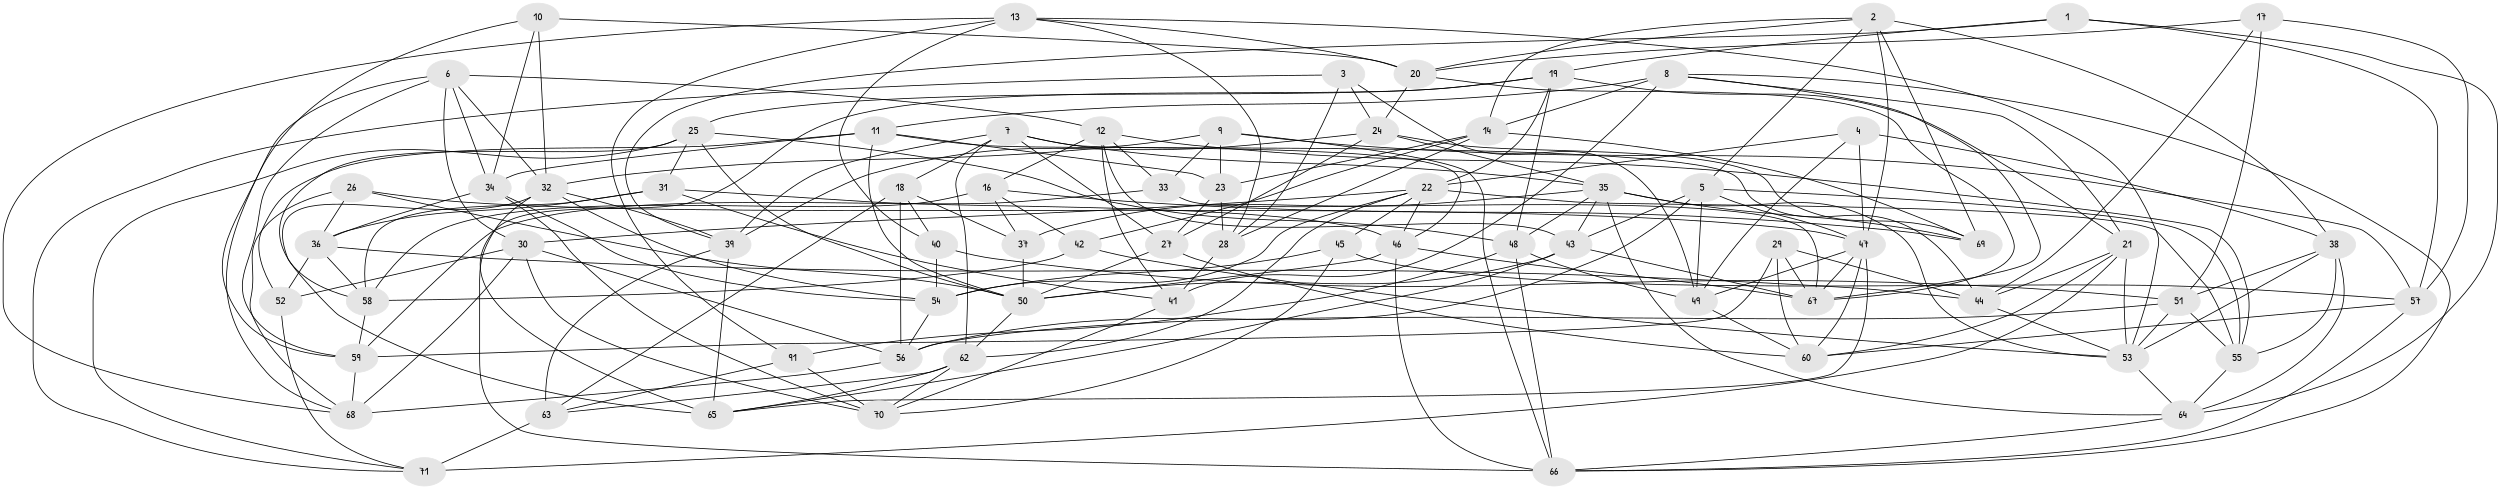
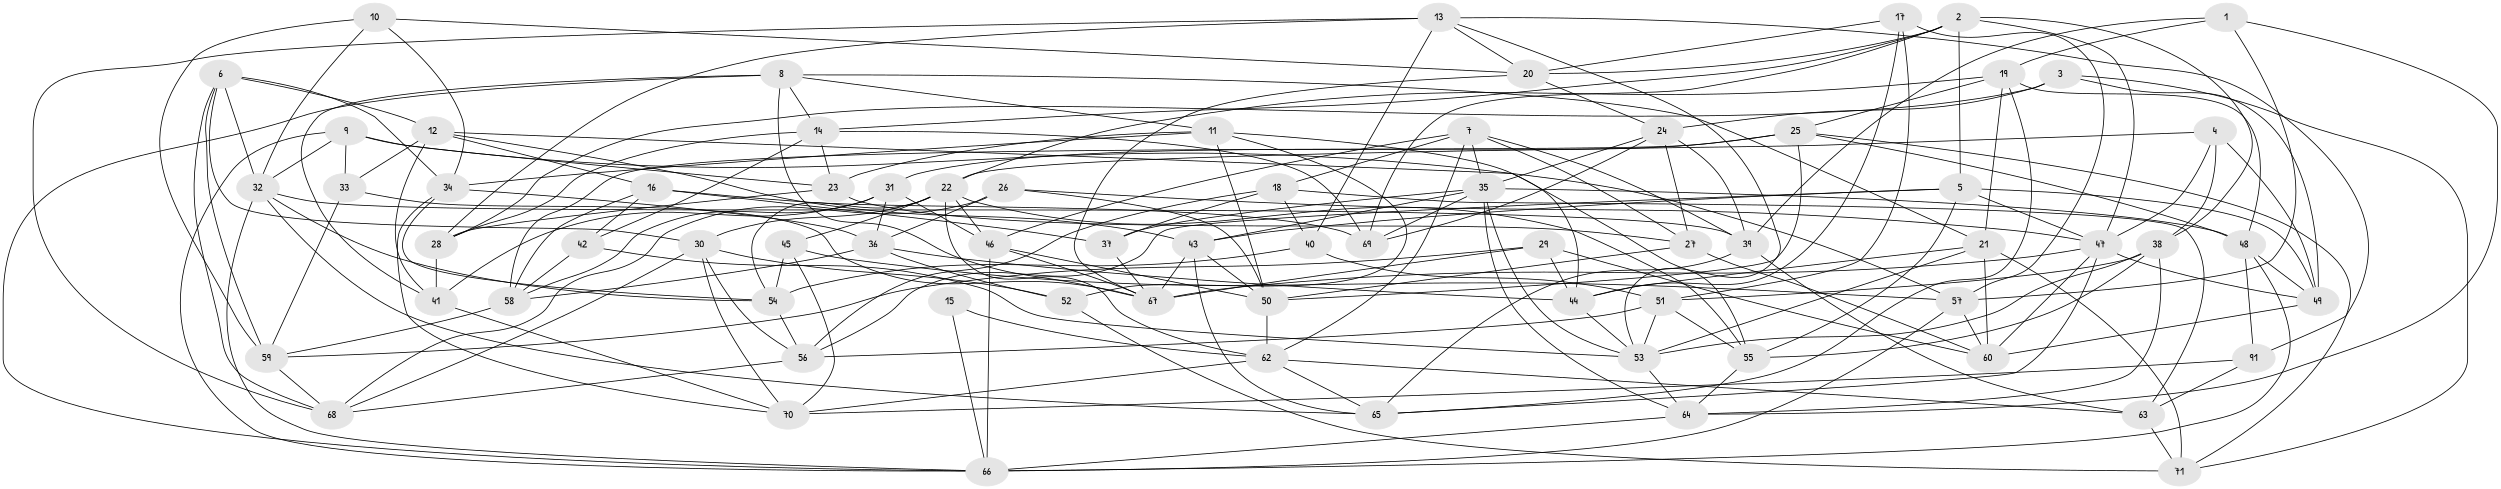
  graph {
    fontname="Patrick Hand"
    node [color=gray90 fontname="Patrick Hand" style=filled]
    edge [fontname="Patrick Hand" weight=1.0]
    1
    19
    39
    57
    64
    22
    21
    65
    25
    48
    63
    66
    60
    2
    5
    14
    20
    38
    47
    69
    49
    43
    55
    56
    28
    23
    42
    24
    67
    53
    51
    3
    71
    27
    35
    41
    4
    30
    46
    62
    45
    54
    50
    68
    6
    12
    34
    59
    32
    33
    16
+   15
    52
    70
    36
    7
    18
    40
    37
    8
    11
    44
    9
    10
    58
    13
    n67 [label=91]
    17
    31
    26
    29
    1 -- 19
    1 -- 39
    1 -- 57
    1 -- 64
    19 -- 22
    19 -- 21
    19 -- 65
    19 -- 25
    19 -- 48
    39 -- 65
    39 -- 63
    57 -- 66
    57 -- 60
    64 -- 66
    22 -- 55
    22 -- 30
    22 -- 46
    22 -- 62
    22 -- 45
    22 -- 54
    21 -- 60
    21 -- 53
    21 -- 71
    21 -- 44
    25 -- 48
    25 -- 71
    25 -- 50
    25 -- 58
    25 -- 31
    48 -- 66
    48 -- 49
    48 -- n67
    63 -- 71 [weight=2.0]
    2 -- 5
    2 -- 14
    2 -- 20
    2 -- 38
    2 -- 47
    2 -- 69
    5 -- 47
    5 -- 49
    5 -- 43
    5 -- 55
    5 -- 56
    14 -- 69
    14 -- 28
    14 -- 23
    14 -- 42
    20 -- 24
    20 -- 67
    38 -- 64
    38 -- 55
    38 -- 53
    38 -- 51
    47 -- 65
    47 -- 60
    47 -- 49
    47 -- 67
    49 -- 60
    43 -- 65
    43 -- 67
    43 -- 50
    55 -- 64
    56 -- 68
    28 -- 41 [weight=2.0]
    23 -- 28
    23 -- 27
    42 -- 53
    42 -- 58
    24 -- 39
    24 -- 69
    24 -- 27
    24 -- 35
    53 -- 64
    51 -- 55
    51 -- 56
    51 -- 53
    3 -- 49
    3 -- 28
    3 -- 24
    3 -- 71
    27 -- 60
    27 -- 50 [weight=2.0]
    35 -- 64
    35 -- 48
    35 -- 69
    35 -- 43
    35 -- 53
    35 -- 37
    41 -- 70
    4 -- 22
    4 -- 38
    4 -- 47
    4 -- 49
    30 -- 56
    30 -- 68
    30 -- 52
    30 -- 70
    46 -- 66
    46 -- 67
    46 -- 50
    62 -- 65
    62 -- 63
    62 -- 70
    45 -- 57
    45 -- 54
    45 -- 70
    54 -- 56
    50 -- 62
    6 -- 30
    6 -- 68
    6 -- 12
    6 -- 34
    6 -- 59
    6 -- 32
    12 -- 43
    12 -- 55
    12 -- 41
    12 -- 33
    12 -- 16
    34 -- 54
    34 -- 70
    34 -- 36
    59 -- 68
    32 -- 39
    32 -- 65
    32 -- 66
    32 -- 54
    33 -- 67
    33 -- 59
    16 -- 69 [weight=2.0]
    16 -- 42
    16 -- 37
    16 -- 58
+   15 -- 66
+   15 -- 62
    52 -- 71
    36 -- 52
    36 -- 44
    36 -- 58
    7 -- 39
    7 -- 27
    7 -- 35
    7 -- 46
    7 -- 62
    7 -- 18
    18 -- 63
    18 -- 56
    18 -- 40 [weight=2.0]
    18 -- 37
    40 -- 51 [weight=2.0]
    40 -- 54
-   37 -- 50
+   37 -- 67
    8 -- 21
    8 -- 66
    8 -- 14
    8 -- 67
    8 -- 41
    8 -- 11
    11 -- 23
    11 -- 50
    11 -- 34
    11 -- 52
    11 -- 44
    44 -- 53
    9 -- 57
    9 -- 66
    9 -- 23 [weight=2.0]
    9 -- 32
    9 -- 33
    10 -- 20
    10 -- 34
    10 -- 59
    10 -- 32
    58 -- 59
    13 -- 20
    13 -- 28
    13 -- 53
    13 -- 68
    13 -- 40
    13 -- n67
    n67 -- 63
    n67 -- 70
    17 -- 57
    17 -- 20
    17 -- 51 [weight=2.0]
    17 -- 44
    31 -- 41
    31 -- 46
    31 -- 36
    31 -- 58
    26 -- 47
    26 -- 50
    26 -- 68
    26 -- 36
    29 -- 60
    29 -- 67
    29 -- 59
    29 -- 44
  }
